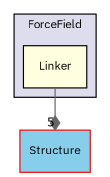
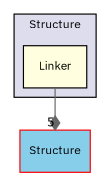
  digraph {
    compound=true
    fontname="IBM Plex Sans"
    node [fontname="IBM Plex Sans" fontsize=10 shape=box style=filled]
    n1 [fillcolor=lightyellow label=Linker pencolor=black]
    n2 [color=red fillcolor=skyblue label=Structure]
    subgraph cluster_1 {
      bgcolor="#ddddee"
      fontsize=10
-     label=ForceField
+     label=Structure
      pencolor=black
      n1
    }
    n1 -> n2 [headlabel=5 labeldistance=1.5 labelfontname=Helvetica labelfontsize=10 color=gray40 arrowhead=diamond fontname="IBM Plex Sans"]
  }
